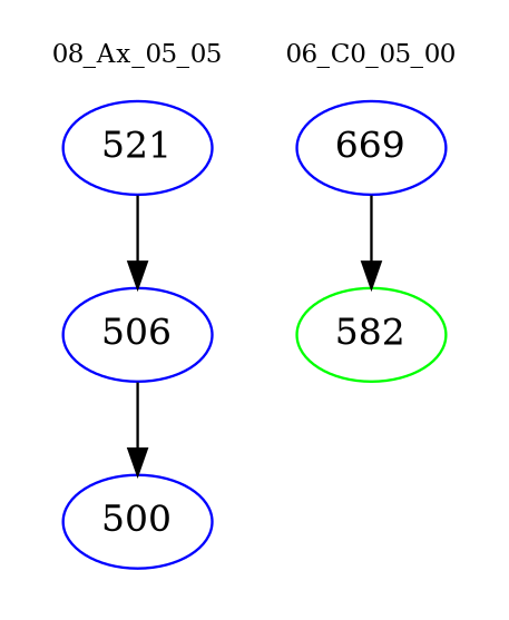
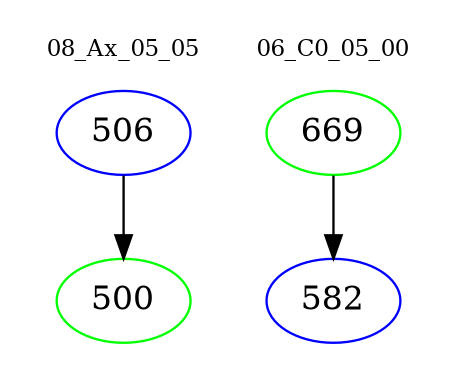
  digraph {
    node [color=blue]
    edge [color=black]
-   n1 [label=521]
    n2 [label=506]
-   n3 [label=500]
-   n4 [label=669]
-   n5 [color=green label=582]
+   n3 [color=green label=500]
+   n4 [color=green label=669]
+   n5 [label=582]
    subgraph cluster_1 {
      color=white
      fontsize=10
      label="08_Ax_05_05"
-     n1
      n2
      n3
    }
    subgraph cluster_2 {
      color=white
      fontsize=10
      label="06_C0_05_00"
      n4
      n5
    }
-   n1 -> n2
    n2 -> n3
    n4 -> n5
  }
